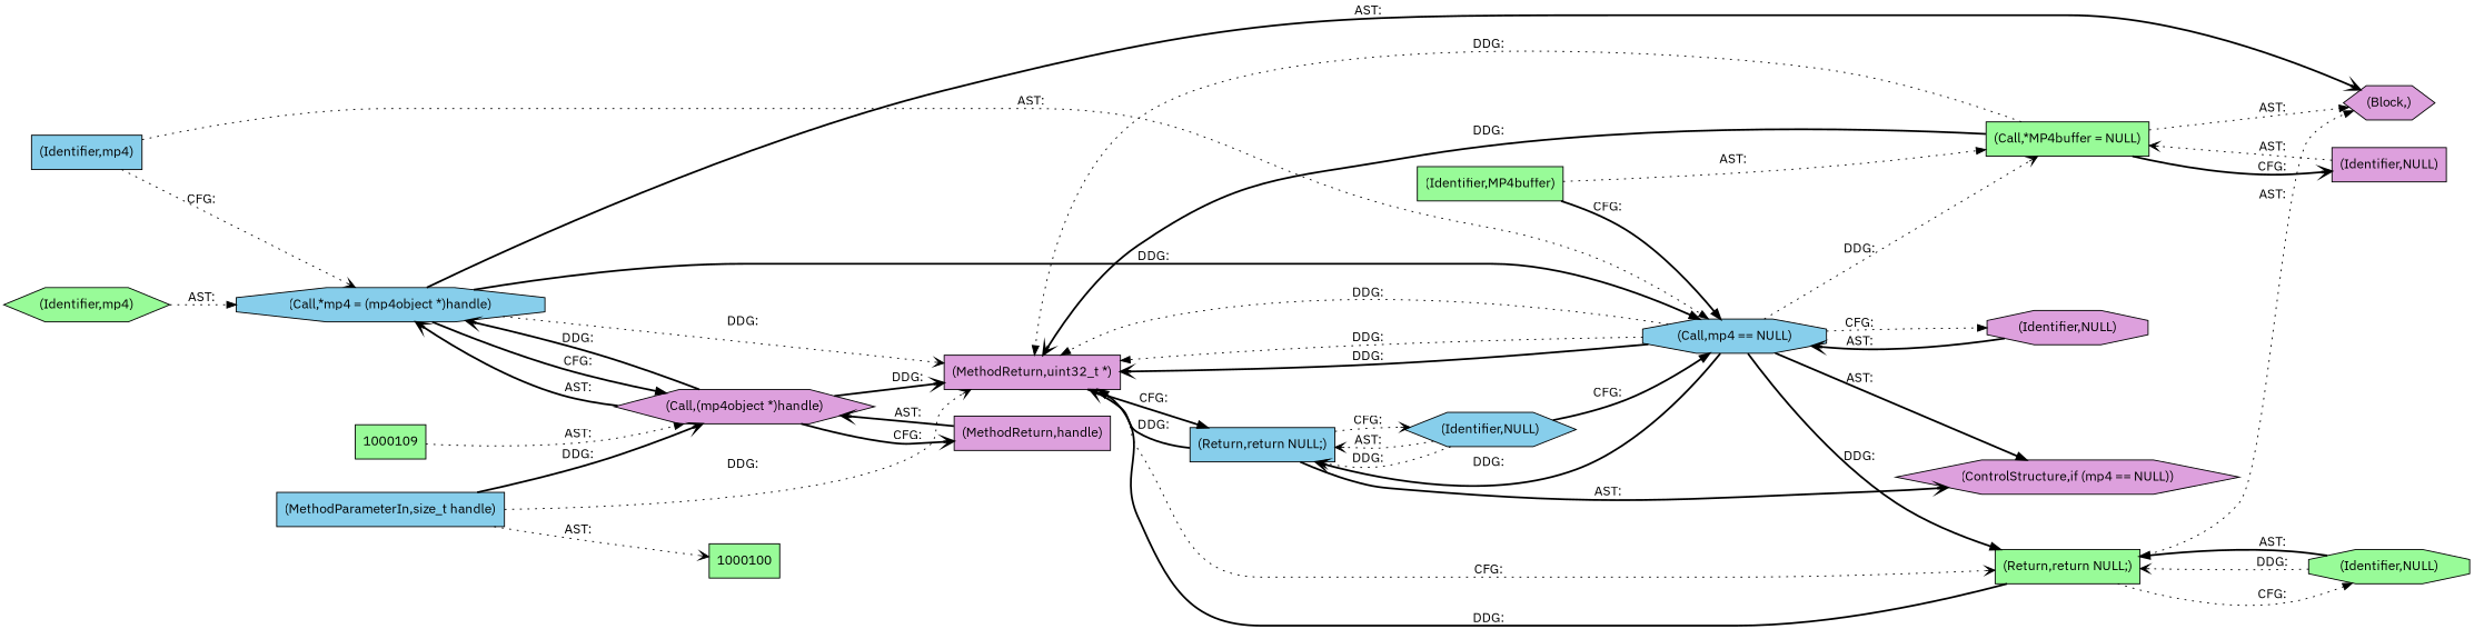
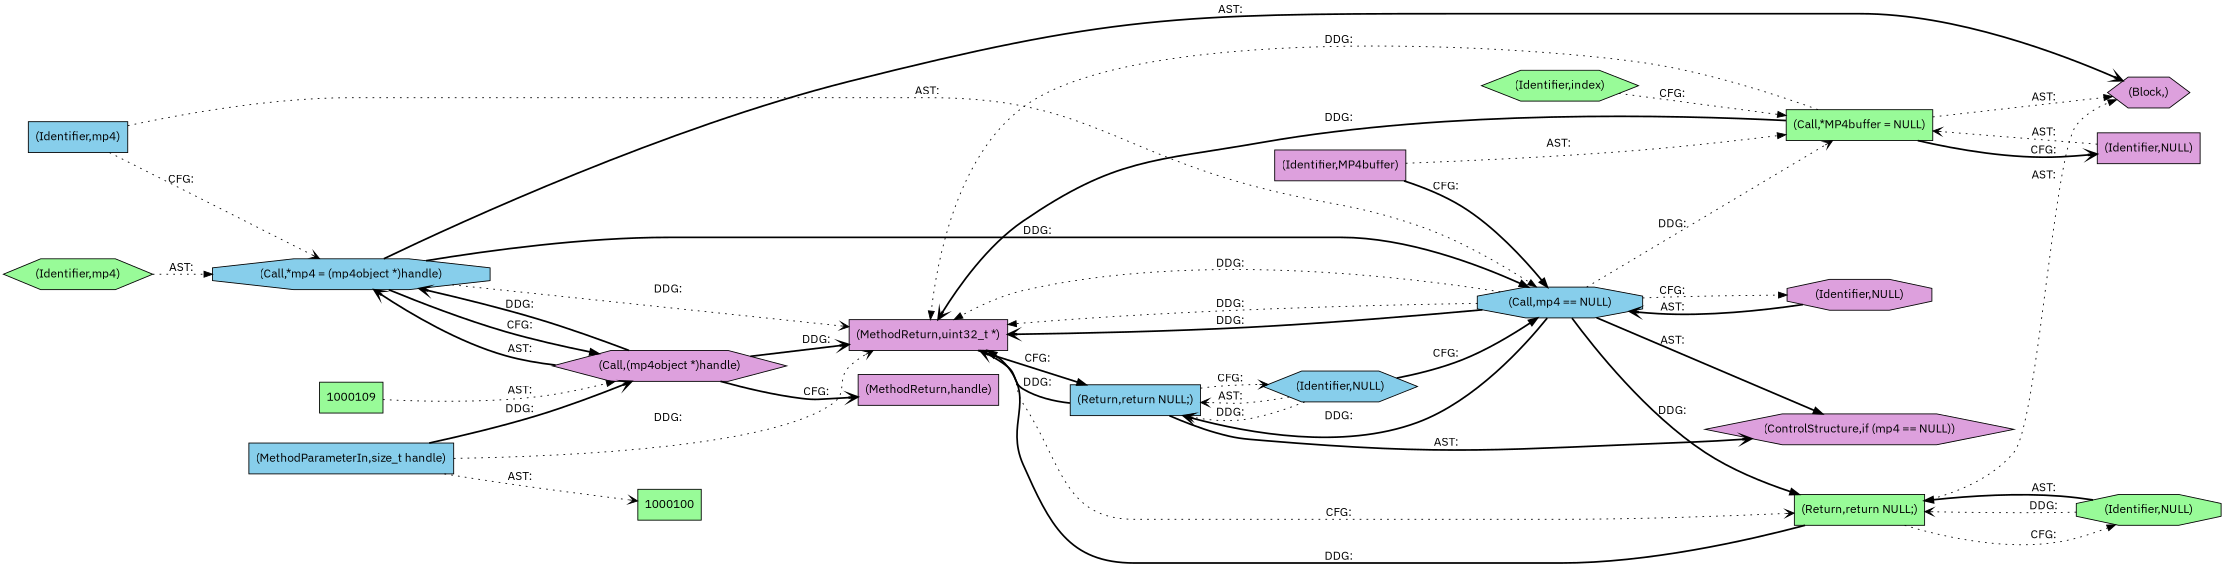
  digraph {
    fontname="IBM Plex Sans"
    rankdir=LR
    node [fillcolor=plum fontname="IBM Plex Sans" shape=box style=filled]
    edge [arrowhead=vee fontname="IBM Plex Sans" style=bold]
    n1 [fillcolor=skyblue label="(Call,*mp4 = (mp4object *)handle)" shape=octagon]
    n2 [label="(Call,(mp4object *)handle)" shape=hexagon]
    n3 [fillcolor=skyblue label="(Call,mp4 == NULL)" shape=octagon]
    n4 [label="(Block,)" shape=hexagon]
    n5 [label="(MethodReturn,uint32_t *)"]
    n6 [label="(MethodReturn,handle)"]
    n7 [fillcolor=skyblue label="(Return,return NULL;)"]
    n8 [fillcolor=palegreen label="(Call,*MP4buffer = NULL)"]
    n9 [fillcolor=palegreen label="(Return,return NULL;)"]
    n10 [label="(ControlStructure,if (mp4 == NULL))" shape=hexagon]
    n11 [label="(Identifier,NULL)" shape=octagon]
    n12 [fillcolor=skyblue label="(MethodParameterIn,size_t handle)"]
    1000100 [fillcolor=palegreen]
    n14 [fillcolor=skyblue label="(Identifier,NULL)" shape=hexagon]
    n15 [label="(Identifier,NULL)"]
    n16 [fillcolor=palegreen label="(Identifier,NULL)" shape=octagon]
    n17 [fillcolor=skyblue label="(Identifier,mp4)"]
-   n19 [fillcolor=palegreen label="(Identifier,MP4buffer)"]
+   n18 [fillcolor=palegreen label="(Identifier,index)" shape=hexagon]
+   n19 [label="(Identifier,MP4buffer)"]
    n20 [fillcolor=palegreen label="(Identifier,mp4)" shape=hexagon]
    1000109 [fillcolor=palegreen]
    n1 -> n2 [arrowhead=normal label="CFG: "]
    n1 -> n3 [arrowhead=normal label="DDG: "]
    n1 -> n4 [label="AST: "]
    n1 -> n5 [label="DDG: " style=dotted]
    n2 -> n1 [label="AST: "]
    n2 -> n1 [label="DDG: "]
    n2 -> n5 [label="DDG: "]
    n2 -> n6 [label="CFG: "]
    n3 -> n5 [arrowhead=normal label="DDG: " style=dotted]
    n3 -> n5 [arrowhead=normal label="DDG: " style=dotted]
    n3 -> n5 [label="DDG: "]
    n3 -> n7 [label="DDG: "]
    n3 -> n8 [label="DDG: " style=dotted]
    n3 -> n9 [arrowhead=normal label="DDG: "]
    n3 -> n10 [arrowhead=normal label="AST: "]
    n3 -> n11 [arrowhead=normal label="CFG: " style=dotted]
    n5 -> n7 [arrowhead=normal label="CFG: "]
    n5 -> n9 [label="CFG: " style=dotted]
-   n6 -> n2 [label="AST: "]
    n7 -> n5 [label="DDG: "]
    n7 -> n10 [label="AST: "]
    n7 -> n14 [label="CFG: " style=dotted]
    n8 -> n4 [arrowhead=normal label="AST: " style=dotted]
    n8 -> n5 [arrowhead=normal label="DDG: " style=dotted]
    n8 -> n5 [label="DDG: "]
    n8 -> n15 [label="CFG: "]
    n9 -> n4 [arrowhead=normal label="AST: " style=dotted]
    n9 -> n5 [arrowhead=normal label="DDG: "]
    n9 -> n16 [arrowhead=normal label="CFG: " style=dotted]
    n11 -> n3 [label="AST: "]
    n12 -> n2 [label="DDG: "]
    n12 -> n5 [label="DDG: " style=dotted]
    n12 -> 1000100 [label="AST: " style=dotted]
    n14 -> n3 [arrowhead=normal label="CFG: "]
    n14 -> n7 [label="AST: " style=dotted]
    n14 -> n7 [label="DDG: " style=dotted]
    n15 -> n8 [label="AST: " style=dotted]
    n16 -> n9 [arrowhead=normal label="AST: "]
    n16 -> n9 [label="DDG: " style=dotted]
    n17 -> n1 [label="CFG: " style=dotted]
    n17 -> n3 [arrowhead=normal label="AST: " style=dotted]
+   n18 -> n8 [arrowhead=normal label="CFG: " style=dotted]
    n19 -> n3 [arrowhead=normal label="CFG: "]
    n19 -> n8 [arrowhead=normal label="AST: " style=dotted]
    n20 -> n1 [arrowhead=normal label="AST: " style=dotted]
    1000109 -> n2 [arrowhead=normal label="AST: " style=dotted]
  }
